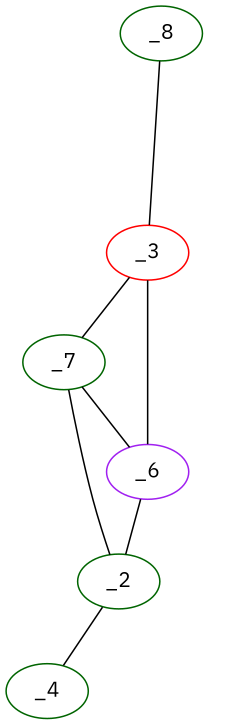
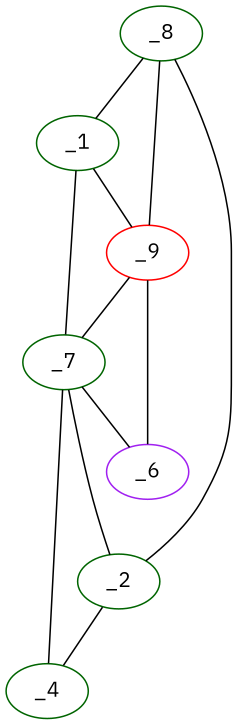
  graph {
    fontname="IBM Plex Sans"
    node [color=darkgreen fontname="IBM Plex Sans" x=91]
    edge [fontname="IBM Plex Sans" valence=1]
    n1 [label=_8 x=29 y=74]
+   _1 [x=41 y=79]
    _2 [x=46 y=3]
-   _3 [color=red x=87 y=120]
+   _3 [color=red x=87 y=120 label=_9]
    n5 [label=_7 y=60]
    _4 [y=7]
    _6 [color=purple x=103 y=43]
-   _6 -- _2
+   n1 -- _1 [valence=2]
+   n1 -- _2
    n1 -- _3
+   _1 -- _3
+   _1 -- n5 [valence=2]
    _2 -- n5
    _2 -- _4
    _3 -- n5 [valence=2]
    _3 -- _6
    n5 -- _6 [valence=2]
+   _4 -- n5 [valence=2]
  }
